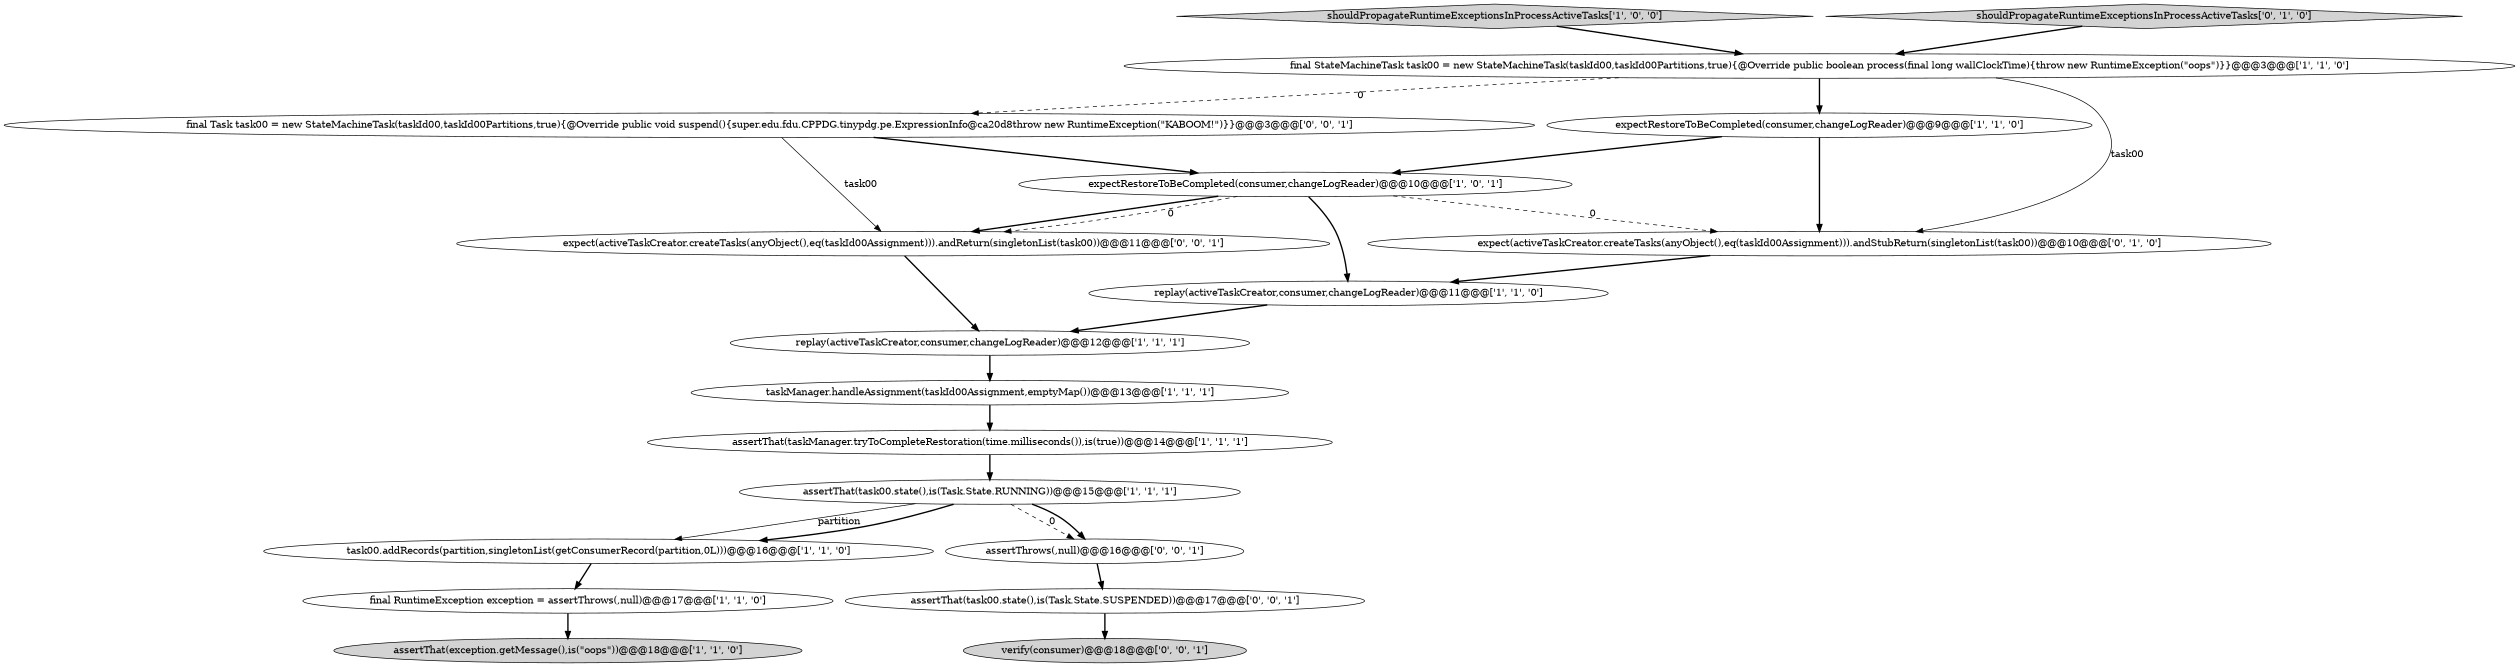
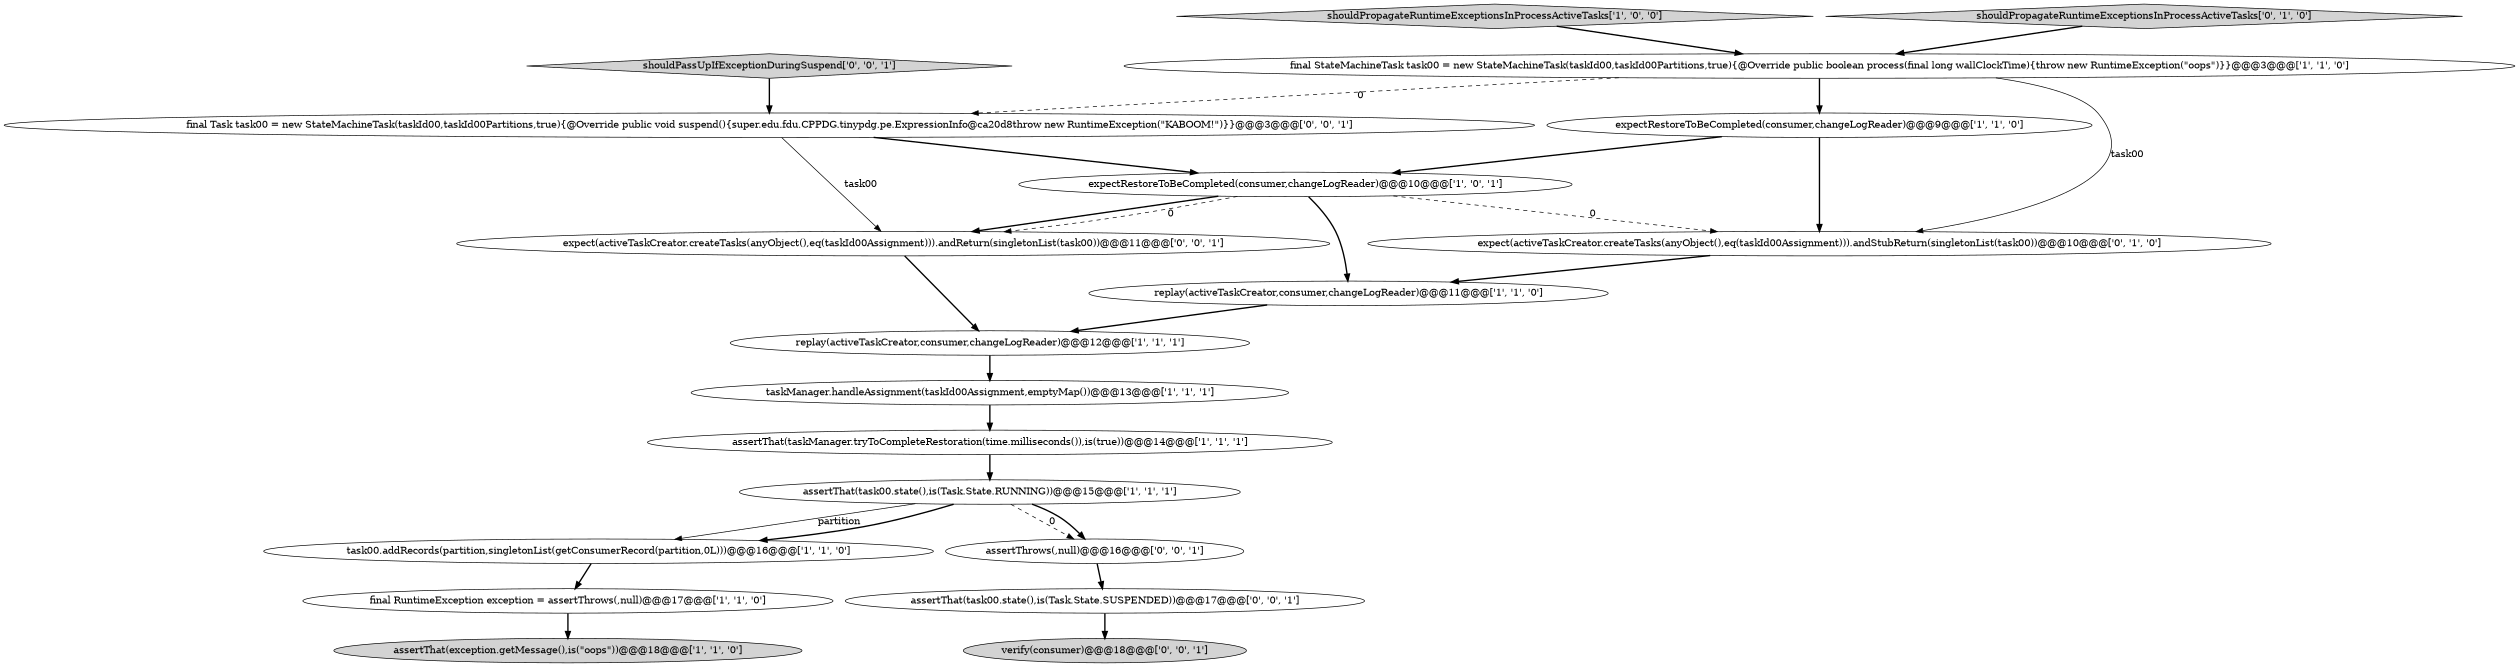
  digraph {
    node [fillcolor=white shape=ellipse style=filled]
    edge [style=bold]
    n1 [label="expectRestoreToBeCompleted(consumer,changeLogReader)@@@9@@@['1', '1', '0']"]
    n2 [label="expect(activeTaskCreator.createTasks(anyObject(),eq(taskId00Assignment))).andStubReturn(singletonList(task00))@@@10@@@['0', '1', '0']"]
    n3 [label="expectRestoreToBeCompleted(consumer,changeLogReader)@@@10@@@['1', '0', '1']"]
    n4 [label="assertThat(task00.state(),is(Task.State.RUNNING))@@@15@@@['1', '1', '1']"]
    n5 [label="task00.addRecords(partition,singletonList(getConsumerRecord(partition,0L)))@@@16@@@['1', '1', '0']"]
    n6 [label="assertThrows(,null)@@@16@@@['0', '0', '1']"]
    n7 [fillcolor=lightgray label="shouldPropagateRuntimeExceptionsInProcessActiveTasks['1', '0', '0']" shape=diamond]
    n8 [label="final StateMachineTask task00 = new StateMachineTask(taskId00,taskId00Partitions,true){@Override public boolean process(final long wallClockTime){throw new RuntimeException(\"oops\")}}@@@3@@@['1', '1', '0']"]
    n9 [fillcolor=lightgray label="verify(consumer)@@@18@@@['0', '0', '1']"]
    n10 [label="final RuntimeException exception = assertThrows(,null)@@@17@@@['1', '1', '0']"]
    n11 [label="replay(activeTaskCreator,consumer,changeLogReader)@@@11@@@['1', '1', '0']"]
    n12 [label="replay(activeTaskCreator,consumer,changeLogReader)@@@12@@@['1', '1', '1']"]
    n13 [label="final Task task00 = new StateMachineTask(taskId00,taskId00Partitions,true){@Override public void suspend(){super.edu.fdu.CPPDG.tinypdg.pe.ExpressionInfo@ca20d8throw new RuntimeException(\"KABOOM!\")}}@@@3@@@['0', '0', '1']"]
+   n14 [fillcolor=lightgray label="shouldPassUpIfExceptionDuringSuspend['0', '0', '1']" shape=diamond]
    n15 [label="expect(activeTaskCreator.createTasks(anyObject(),eq(taskId00Assignment))).andReturn(singletonList(task00))@@@11@@@['0', '0', '1']"]
    n16 [label="assertThat(task00.state(),is(Task.State.SUSPENDED))@@@17@@@['0', '0', '1']"]
    n17 [fillcolor=lightgray label="shouldPropagateRuntimeExceptionsInProcessActiveTasks['0', '1', '0']" shape=diamond]
    n18 [label="taskManager.handleAssignment(taskId00Assignment,emptyMap())@@@13@@@['1', '1', '1']"]
    n19 [label="assertThat(taskManager.tryToCompleteRestoration(time.milliseconds()),is(true))@@@14@@@['1', '1', '1']"]
    n20 [fillcolor=lightgray label="assertThat(exception.getMessage(),is(\"oops\"))@@@18@@@['1', '1', '0']"]
    n1 -> n2
    n1 -> n3
    n2 -> n11
    n3 -> n2 [label=0 style=dashed]
    n3 -> n11
    n3 -> n15
    n3 -> n15 [label=0 style=dashed]
    n4 -> n5 [label=partition style=solid]
    n4 -> n5
    n4 -> n6 [label=0 style=dashed]
    n4 -> n6
    n5 -> n10
    n6 -> n16
    n7 -> n8
    n8 -> n1
    n8 -> n2 [label=task00 style=solid]
    n8 -> n13 [label=0 style=dashed]
    n10 -> n20
    n11 -> n12
    n12 -> n18
    n13 -> n3
    n13 -> n15 [label=task00 style=solid]
+   n14 -> n13
    n15 -> n12
    n16 -> n9
    n17 -> n8
    n18 -> n19
    n19 -> n4
  }
